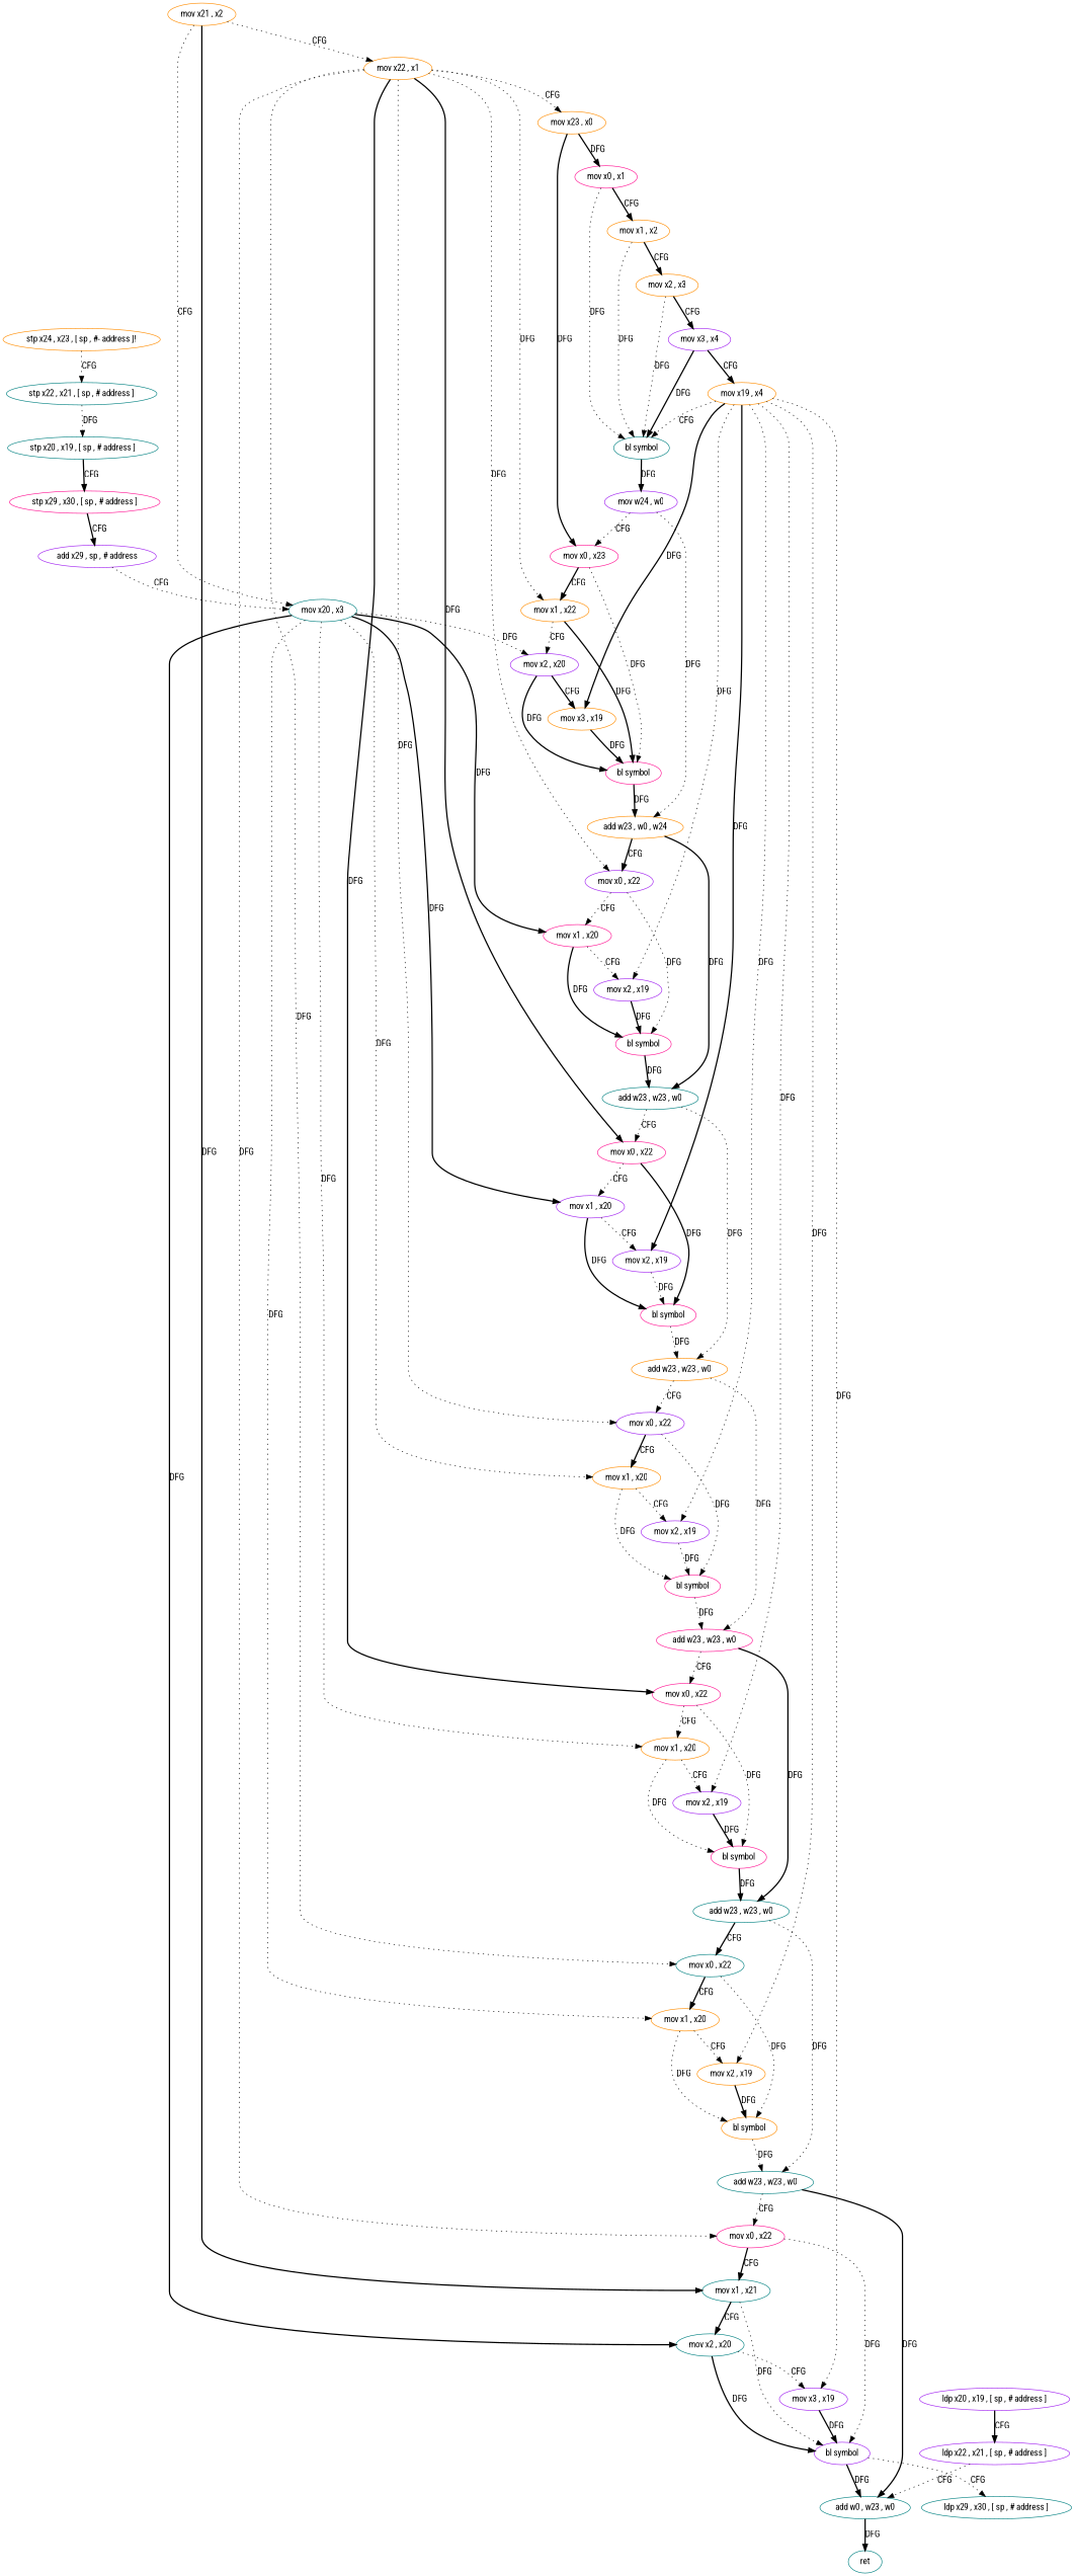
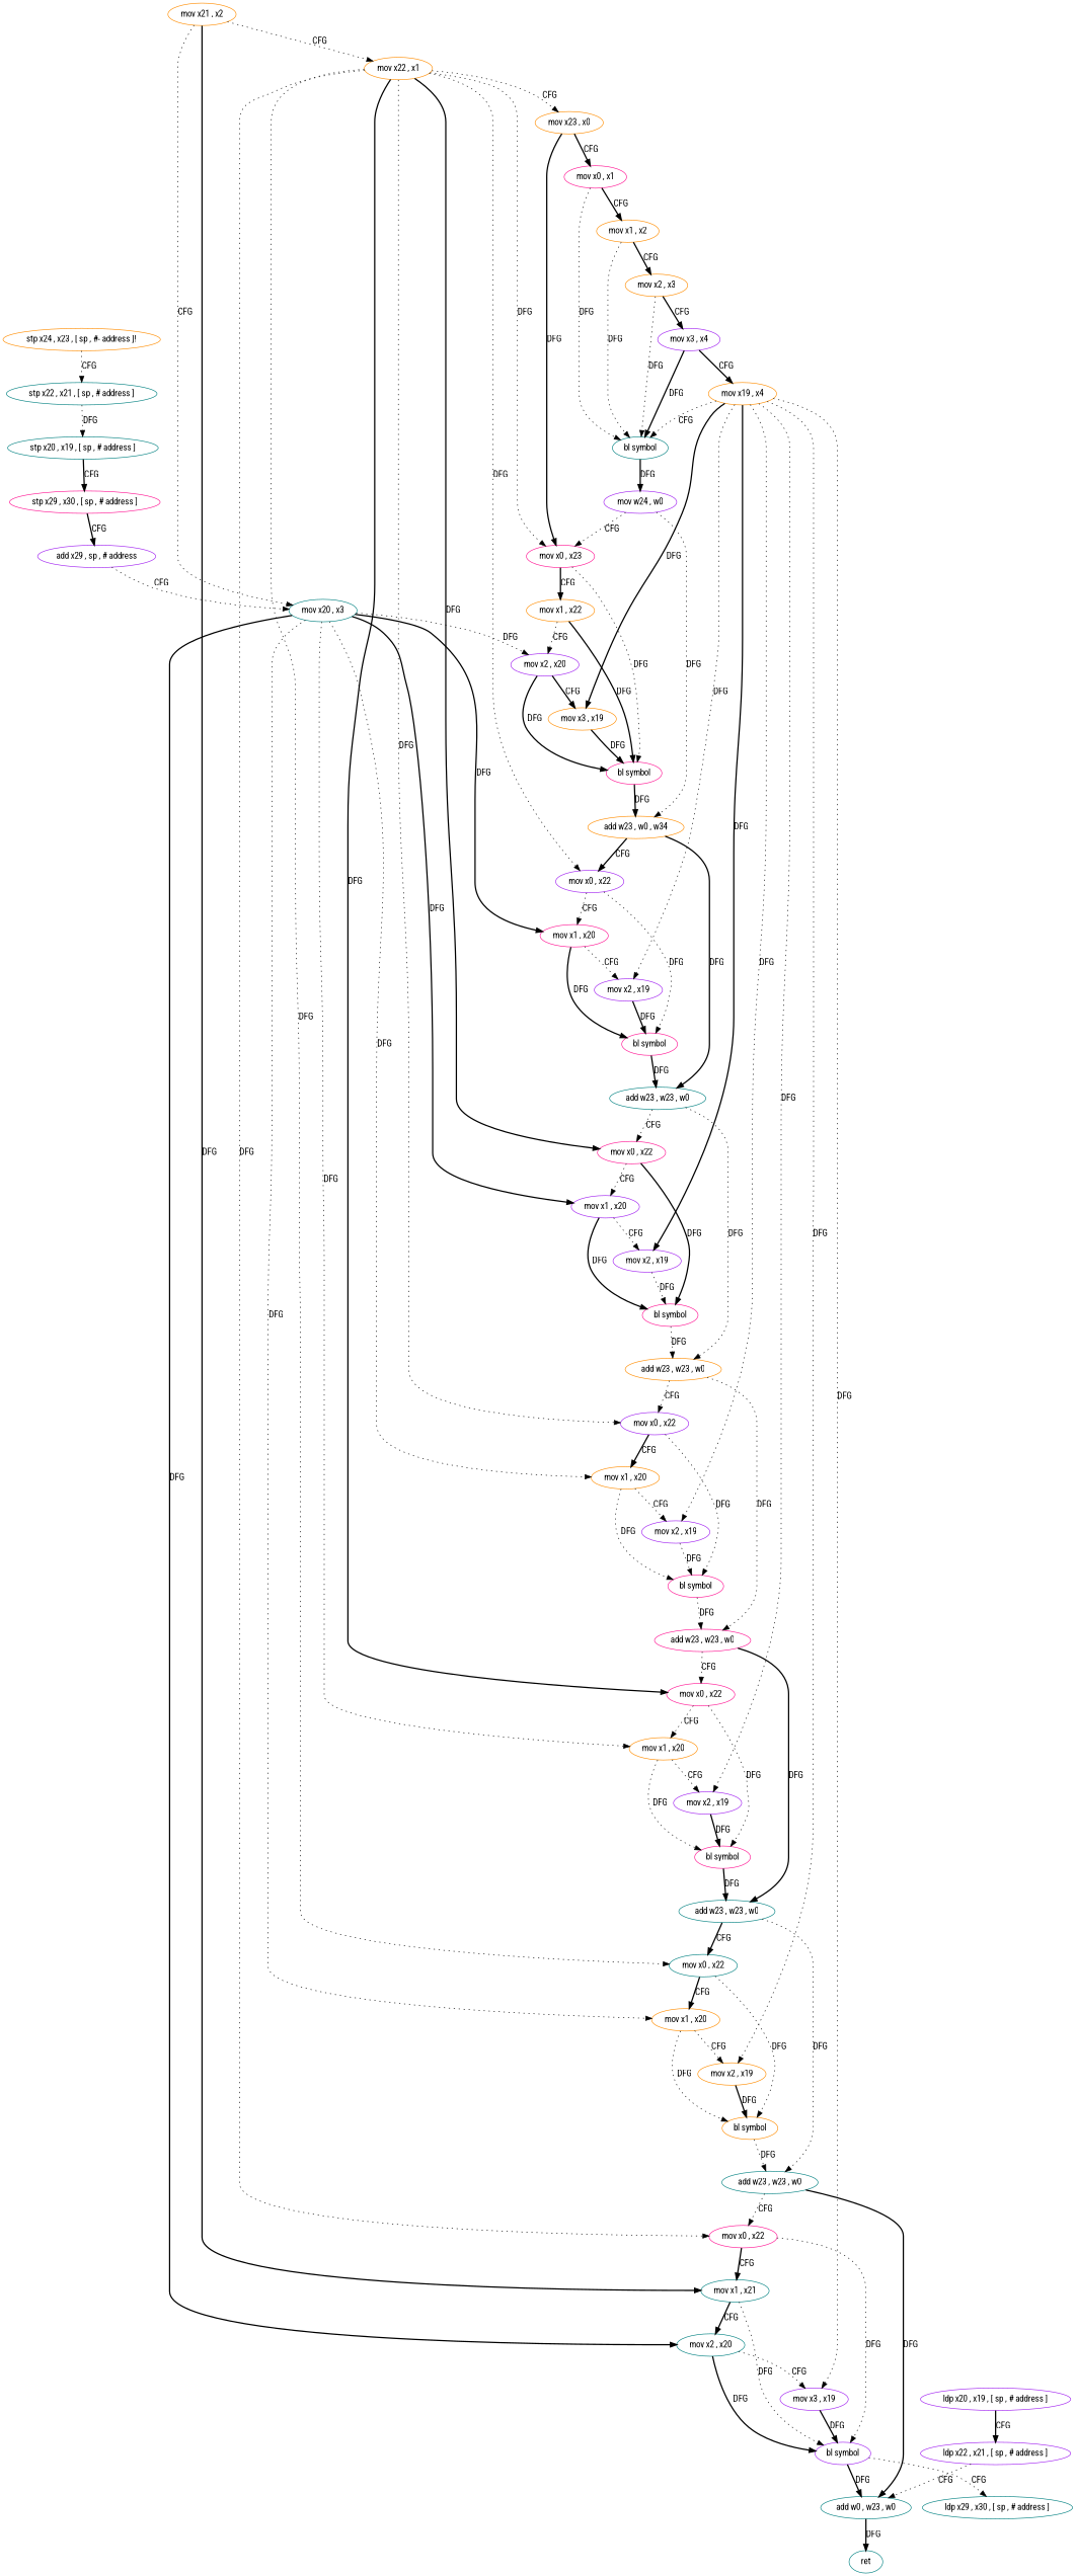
  digraph {
    fontname="Roboto Condensed"
    node [color=darkorange fontname="Roboto Condensed"]
    edge [fontname="Roboto Condensed" style=dotted]
    n1 [label="stp x24 , x23 , [ sp , #- address ]!"]
    n2 [color=teal label="stp x22 , x21 , [ sp , # address ]"]
    n3 [color=teal label="stp x20 , x19 , [ sp , # address ]"]
    n4 [color=deeppink label="stp x29 , x30 , [ sp , # address ]"]
    n5 [color=purple label="add x29 , sp , # address"]
    n6 [color=teal label="mov x20 , x3"]
    n7 [color=purple label="mov x2 , x20"]
    n8 [color=deeppink label="mov x1 , x20"]
    n9 [color=purple label="mov x1 , x20"]
    n10 [label="mov x1 , x20"]
    n11 [label="mov x1 , x20"]
    n12 [label="mov x1 , x20"]
    n13 [color=teal label="mov x2 , x20"]
    n14 [label="mov x21 , x2"]
    n15 [label="mov x22 , x1"]
    n16 [color=teal label="mov x1 , x21"]
    n17 [label="mov x3 , x19"]
    n18 [color=deeppink label="bl symbol"]
    n19 [color=purple label="mov x2 , x19"]
    n20 [color=deeppink label="bl symbol"]
    n21 [color=purple label="mov x2 , x19"]
    n22 [color=deeppink label="bl symbol"]
    n23 [color=purple label="mov x2 , x19"]
    n24 [color=deeppink label="bl symbol"]
    n25 [color=purple label="mov x2 , x19"]
    n26 [color=deeppink label="bl symbol"]
    n27 [label="mov x2 , x19"]
    n28 [label="bl symbol"]
    n29 [color=purple label="mov x3 , x19"]
    n30 [color=purple label="bl symbol"]
    n31 [label="mov x23 , x0"]
    n32 [label="mov x1 , x22"]
    n33 [color=purple label="mov x0 , x22"]
    n34 [color=deeppink label="mov x0 , x22"]
    n35 [color=purple label="mov x0 , x22"]
    n36 [color=deeppink label="mov x0 , x22"]
    n37 [color=teal label="mov x0 , x22"]
    n38 [color=deeppink label="mov x0 , x22"]
    n39 [color=deeppink label="mov x0 , x1"]
    n40 [color=deeppink label="mov x0 , x23"]
    n41 [label="mov x1 , x2"]
    n42 [color=teal label="bl symbol"]
    n43 [label="mov x2 , x3"]
    n44 [color=purple label="mov w24 , w0"]
    n45 [color=purple label="mov x3 , x4"]
    n46 [label="mov x19 , x4"]
-   n47 [label="add w23 , w0 , w24"]
+   n47 [label="add w23 , w0 , w34"]
    n48 [color=teal label="add w23 , w23 , w0"]
    n49 [label="add w23 , w23 , w0"]
    n50 [color=deeppink label="add w23 , w23 , w0"]
    n51 [color=teal label="add w23 , w23 , w0"]
    n52 [color=teal label="add w23 , w23 , w0"]
    n53 [color=teal label="add w0 , w23 , w0"]
    n54 [color=teal label=ret]
    n55 [color=teal label="ldp x29 , x30 , [ sp , # address ]"]
    n56 [color=purple label="ldp x20 , x19 , [ sp , # address ]"]
    n57 [color=purple label="ldp x22 , x21 , [ sp , # address ]"]
    n1 -> n2 [label=CFG]
    n2 -> n3 [label=DFG]
    n3 -> n4 [label=CFG style=bold]
    n4 -> n5 [label=CFG style=bold]
    n5 -> n6 [label=CFG]
    n6 -> n7 [label=DFG]
    n6 -> n8 [label=DFG style=bold]
    n6 -> n9 [label=DFG style=bold]
    n6 -> n10 [label=DFG]
    n6 -> n11 [label=DFG]
    n6 -> n12 [label=DFG]
    n6 -> n13 [label=DFG style=bold]
    n7 -> n17 [label=CFG style=bold]
    n7 -> n18 [label=DFG style=bold]
    n8 -> n19 [label=CFG]
    n8 -> n20 [label=DFG style=bold]
    n9 -> n21 [label=CFG]
    n9 -> n22 [label=DFG style=bold]
    n10 -> n23 [label=CFG]
    n10 -> n24 [label=DFG]
    n11 -> n25 [label=CFG]
    n11 -> n26 [label=DFG]
    n12 -> n27 [label=CFG]
    n12 -> n28 [label=DFG]
    n13 -> n29 [label=CFG]
    n13 -> n30 [label=DFG style=bold]
    n14 -> n6 [label=CFG]
    n14 -> n15 [label=CFG]
    n14 -> n16 [label=DFG style=bold]
    n15 -> n31 [label=CFG]
-   n15 -> n32 [label=DFG]
+   n15 -> n40 [label=DFG]
    n15 -> n33 [label=DFG]
    n15 -> n34 [label=DFG style=bold]
    n15 -> n35 [label=DFG]
    n15 -> n36 [label=DFG style=bold]
    n15 -> n37 [label=DFG]
    n15 -> n38 [label=DFG]
    n16 -> n13 [label=CFG style=bold]
    n16 -> n30 [label=DFG]
    n17 -> n18 [label=DFG style=bold]
    n18 -> n47 [label=DFG style=bold]
    n19 -> n20 [label=DFG style=bold]
    n20 -> n48 [label=DFG style=bold]
    n21 -> n22 [label=DFG]
    n22 -> n49 [label=DFG]
    n23 -> n24 [label=DFG]
    n24 -> n50 [label=DFG]
    n25 -> n26 [label=DFG style=bold]
    n26 -> n51 [label=DFG style=bold]
    n27 -> n28 [label=DFG style=bold]
    n28 -> n52 [label=DFG]
    n29 -> n30 [label=DFG style=bold]
    n30 -> n53 [label=DFG style=bold]
    n30 -> n55 [label=CFG]
-   n31 -> n39 [label=DFG style=bold]
+   n31 -> n39 [label=CFG style=bold]
    n31 -> n40 [label=DFG style=bold]
    n32 -> n7 [label=CFG]
    n32 -> n18 [label=DFG style=bold]
    n33 -> n8 [label=CFG]
    n33 -> n20 [label=DFG]
    n34 -> n9 [label=CFG]
    n34 -> n22 [label=DFG style=bold]
    n35 -> n10 [label=CFG style=bold]
    n35 -> n24 [label=DFG]
    n36 -> n11 [label=CFG]
    n36 -> n26 [label=DFG]
    n37 -> n12 [label=CFG style=bold]
    n37 -> n28 [label=DFG]
    n38 -> n16 [label=CFG style=bold]
    n38 -> n30 [label=DFG]
    n39 -> n41 [label=CFG style=bold]
    n39 -> n42 [label=DFG]
    n40 -> n18 [label=DFG]
    n40 -> n32 [label=CFG style=bold]
    n41 -> n42 [label=DFG]
    n41 -> n43 [label=CFG style=bold]
    n42 -> n44 [label=DFG style=bold]
    n43 -> n42 [label=DFG]
    n43 -> n45 [label=CFG style=bold]
    n44 -> n40 [label=CFG]
    n44 -> n47 [label=DFG]
    n45 -> n42 [label=DFG style=bold]
    n45 -> n46 [label=CFG style=bold]
    n46 -> n17 [label=DFG style=bold]
    n46 -> n19 [label=DFG]
    n46 -> n21 [label=DFG style=bold]
    n46 -> n23 [label=DFG]
    n46 -> n25 [label=DFG]
    n46 -> n27 [label=DFG]
    n46 -> n29 [label=DFG]
    n46 -> n42 [label=CFG]
    n47 -> n33 [label=CFG style=bold]
    n47 -> n48 [label=DFG style=bold]
    n48 -> n34 [label=CFG]
    n48 -> n49 [label=DFG]
    n49 -> n35 [label=CFG]
    n49 -> n50 [label=DFG]
    n50 -> n36 [label=CFG]
    n50 -> n51 [label=DFG style=bold]
    n51 -> n37 [label=CFG style=bold]
    n51 -> n52 [label=DFG]
    n52 -> n38 [label=CFG]
    n52 -> n53 [label=DFG style=bold]
    n53 -> n54 [label=DFG style=bold]
    n56 -> n57 [label=CFG style=bold]
    n57 -> n53 [label=CFG]
  }
